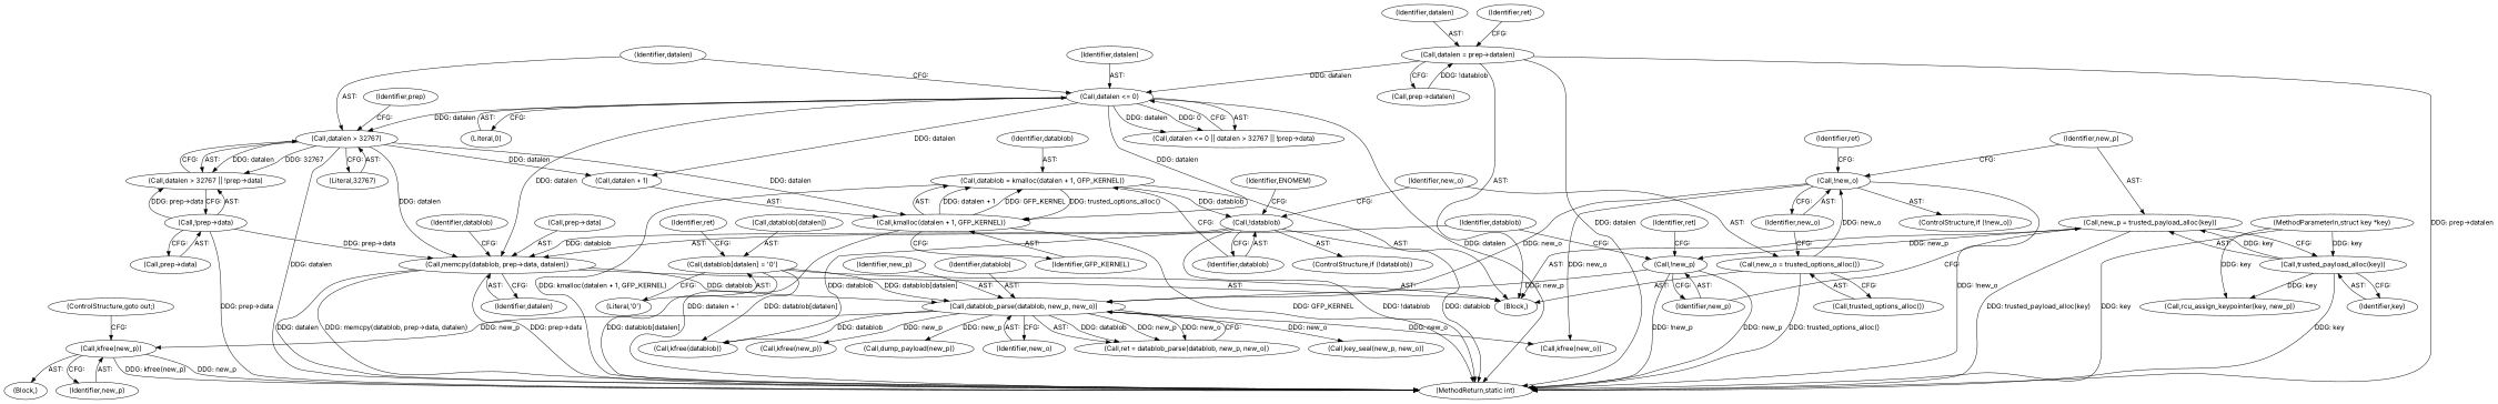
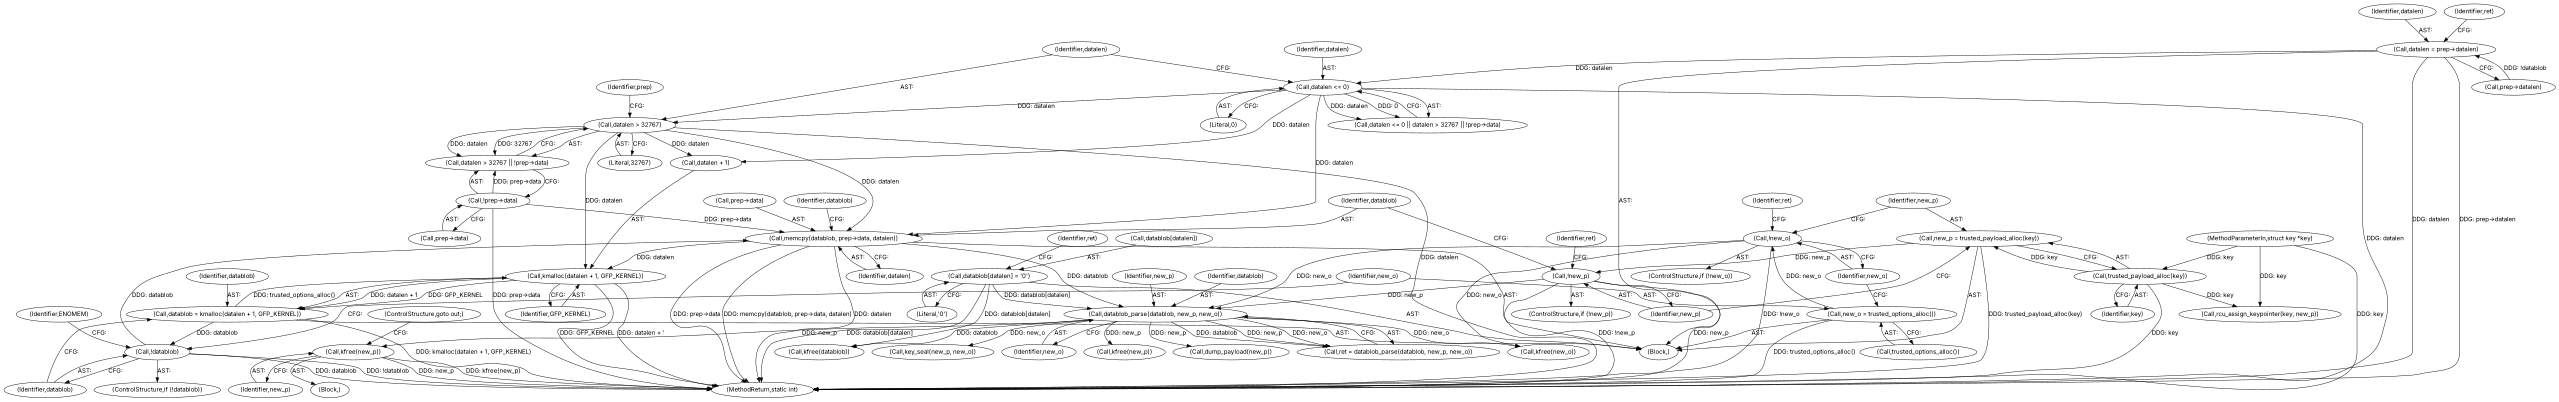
  digraph {
    fontname=Inter
    node [fontname=Inter]
    edge [fontname=Inter]
    n1 [label="(Call,kfree(new_p))"]
    n2 [label="(MethodReturn,static int)"]
    n3 [label="(Identifier,new_p)"]
    n4 [label="(Block,)"]
    n5 [label="(Call,datablob_parse(datablob, new_p, new_o))"]
    n6 [label="(Call,kfree(new_o))"]
    n7 [label="(Call,dump_payload(new_p))"]
    n8 [label="(Call,ret = datablob_parse(datablob, new_p, new_o))"]
    n9 [label="(Call,key_seal(new_p, new_o))"]
    n10 [label="(Identifier,new_o)"]
    n11 [label="(Call,kfree(datablob))"]
    n12 [label="(Call,kfree(new_p))"]
    n13 [label="(Call,memcpy(datablob, prep->data, datalen))"]
    n14 [label="(Block,)"]
    n15 [label="(Identifier,datalen)"]
    n16 [label="(Call,!datablob)"]
    n17 [label="(Identifier,datablob)"]
    n18 [label="(ControlStructure,if (!datablob))"]
    n19 [label="(Call,datablob = kmalloc(datalen + 1, GFP_KERNEL))"]
    n20 [label="(Call,kmalloc(datalen + 1, GFP_KERNEL))"]
    n21 [label="(Identifier,GFP_KERNEL)"]
    n22 [label="(Call,datalen <= 0)"]
    n23 [label="(Call,datalen > 32767)"]
    n24 [label="(Call,datalen + 1)"]
    n25 [label="(Call,datalen <= 0 || datalen > 32767 || !prep->data)"]
    n26 [label="(Literal,0)"]
    n27 [label="(Literal,32767)"]
    n28 [label="(Call,datalen > 32767 || !prep->data)"]
    n29 [label="(Call,datalen = prep->datalen)"]
    n30 [label="(Call,prep->datalen)"]
    n31 [label="(Call,!prep->data)"]
    n32 [label="(Call,prep->data)"]
    n33 [label="(Call,datablob[datalen] = '\0')"]
    n34 [label="(Literal,'\0')"]
    n35 [label="(Call,!new_p)"]
    n36 [label="(Identifier,new_p)"]
+   n37 [label="(ControlStructure,if (!new_p))"]
    n38 [label="(Call,new_p = trusted_payload_alloc(key))"]
    n39 [label="(Call,trusted_payload_alloc(key))"]
    n40 [label="(Call,rcu_assign_keypointer(key, new_p))"]
    n41 [label="(Identifier,key)"]
    n42 [label="(MethodParameterIn,struct key *key)"]
    n43 [label="(Call,!new_o)"]
    n44 [label="(Identifier,new_o)"]
    n45 [label="(ControlStructure,if (!new_o))"]
    n46 [label="(Call,new_o = trusted_options_alloc())"]
    n47 [label="(Call,trusted_options_alloc())"]
    n48 [label="(ControlStructure,goto out;)"]
    n49 [label="(Identifier,datalen)"]
    n50 [label="(Identifier,datalen)"]
    n51 [label="(Identifier,ret)"]
    n52 [label="(Identifier,datalen)"]
    n53 [label="(Identifier,datablob)"]
    n54 [label="(Identifier,ret)"]
    n55 [label="(Identifier,ret)"]
    n56 [label="(Identifier,prep)"]
    n57 [label="(Identifier,ret)"]
    n58 [label="(Identifier,datablob)"]
    n59 [label="(Identifier,new_o)"]
    n60 [label="(Identifier,datablob)"]
    n61 [label="(Call,prep->data)"]
    n62 [label="(Identifier,new_p)"]
    n63 [label="(Identifier,datablob)"]
    n64 [label="(Identifier,new_p)"]
    n65 [label="(Identifier,ENOMEM)"]
    n66 [label="(Call,datablob[datalen])"]
    n1 -> n2 [label="DDG: kfree(new_p)"]
    n1 -> n2 [label="DDG: new_p"]
    n1 -> n3 [label="CFG: "]
    n1 -> n4 [label="AST: "]
    n3 -> n1 [label="AST: "]
    n5 -> n1 [label="DDG: new_p"]
    n5 -> n6 [label="DDG: new_o"]
    n5 -> n7 [label="DDG: new_p"]
    n5 -> n8 [label="AST: "]
    n5 -> n8 [label="DDG: datablob"]
    n5 -> n8 [label="DDG: new_p"]
    n5 -> n8 [label="DDG: new_o"]
    n5 -> n9 [label="DDG: new_o"]
    n5 -> n10 [label="CFG: "]
    n5 -> n11 [label="DDG: datablob"]
    n5 -> n12 [label="DDG: new_p"]
    n8 -> n5 [label="CFG: "]
    n10 -> n5 [label="AST: "]
    n13 -> n2 [label="DDG: memcpy(datablob, prep->data, datalen)"]
    n13 -> n2 [label="DDG: datalen"]
    n13 -> n2 [label="DDG: prep->data"]
    n13 -> n5 [label="DDG: datablob"]
    n13 -> n14 [label="AST: "]
    n13 -> n15 [label="CFG: "]
    n15 -> n13 [label="AST: "]
    n16 -> n2 [label="DDG: !datablob"]
    n16 -> n2 [label="DDG: datablob"]
-   n16 -> n11 [label="DDG: datablob"]
    n16 -> n13 [label="DDG: datablob"]
    n16 -> n17 [label="CFG: "]
    n16 -> n18 [label="AST: "]
    n17 -> n16 [label="AST: "]
    n17 -> n19 [label="CFG: "]
    n19 -> n2 [label="DDG: kmalloc(datalen + 1, GFP_KERNEL)"]
    n19 -> n14 [label="AST: "]
    n19 -> n16 [label="DDG: datablob"]
    n19 -> n20 [label="DDG: trusted_options_alloc()"]
    n20 -> n2 [label="DDG: datalen + 1"]
    n20 -> n2 [label="DDG: GFP_KERNEL"]
    n20 -> n19 [label="AST: "]
    n20 -> n19 [label="DDG: datalen + 1"]
    n20 -> n19 [label="DDG: GFP_KERNEL"]
    n20 -> n21 [label="CFG: "]
    n21 -> n20 [label="AST: "]
    n22 -> n2 [label="DDG: datalen"]
    n22 -> n13 [label="DDG: datalen"]
-   n22 -> n20 [label="DDG: datalen"]
+   n13 -> n20 [label="DDG: datalen"]
    n22 -> n23 [label="DDG: datalen"]
    n22 -> n24 [label="DDG: datalen"]
    n22 -> n25 [label="AST: "]
    n22 -> n25 [label="DDG: datalen"]
    n22 -> n25 [label="DDG: 0"]
    n22 -> n26 [label="CFG: "]
    n23 -> n2 [label="DDG: datalen"]
    n23 -> n13 [label="DDG: datalen"]
    n23 -> n20 [label="DDG: datalen"]
    n23 -> n24 [label="DDG: datalen"]
    n23 -> n27 [label="CFG: "]
    n23 -> n28 [label="AST: "]
    n23 -> n28 [label="DDG: datalen"]
    n23 -> n28 [label="DDG: 32767"]
    n24 -> n20 [label="AST: "]
    n25 -> n22 [label="CFG: "]
    n26 -> n22 [label="AST: "]
    n27 -> n23 [label="AST: "]
    n28 -> n23 [label="CFG: "]
    n28 -> n31 [label="CFG: "]
    n29 -> n2 [label="DDG: prep->datalen"]
    n29 -> n2 [label="DDG: datalen"]
    n29 -> n14 [label="AST: "]
    n29 -> n22 [label="DDG: datalen"]
    n29 -> n30 [label="CFG: "]
    n30 -> n29 [label="DDG: !datablob"]
    n31 -> n2 [label="DDG: prep->data"]
    n31 -> n13 [label="DDG: prep->data"]
    n31 -> n28 [label="AST: "]
    n31 -> n28 [label="DDG: prep->data"]
    n31 -> n32 [label="CFG: "]
    n32 -> n31 [label="AST: "]
    n33 -> n2 [label="DDG: datablob[datalen]"]
    n33 -> n5 [label="DDG: datablob[datalen]"]
    n33 -> n11 [label="DDG: datablob[datalen]"]
    n33 -> n14 [label="AST: "]
    n33 -> n34 [label="CFG: "]
    n34 -> n33 [label="AST: "]
    n35 -> n2 [label="DDG: !new_p"]
    n35 -> n2 [label="DDG: new_p"]
    n35 -> n5 [label="DDG: new_p"]
    n35 -> n36 [label="CFG: "]
+   n35 -> n37 [label="AST: "]
    n36 -> n35 [label="AST: "]
    n36 -> n38 [label="CFG: "]
    n38 -> n2 [label="DDG: trusted_payload_alloc(key)"]
    n38 -> n14 [label="AST: "]
    n38 -> n35 [label="DDG: new_p"]
    n38 -> n39 [label="CFG: "]
    n39 -> n2 [label="DDG: key"]
    n39 -> n38 [label="AST: "]
    n39 -> n38 [label="DDG: key"]
    n39 -> n40 [label="DDG: key"]
    n39 -> n41 [label="CFG: "]
    n41 -> n39 [label="AST: "]
    n42 -> n2 [label="DDG: key"]
    n42 -> n39 [label="DDG: key"]
    n42 -> n40 [label="DDG: key"]
    n43 -> n2 [label="DDG: !new_o"]
    n43 -> n5 [label="DDG: new_o"]
    n43 -> n6 [label="DDG: new_o"]
    n43 -> n44 [label="CFG: "]
    n43 -> n45 [label="AST: "]
    n44 -> n43 [label="AST: "]
    n44 -> n46 [label="CFG: "]
    n46 -> n2 [label="DDG: trusted_options_alloc()"]
    n46 -> n14 [label="AST: "]
    n46 -> n43 [label="DDG: new_o"]
    n46 -> n47 [label="CFG: "]
    n47 -> n46 [label="AST: "]
    n48 -> n1 [label="CFG: "]
    n49 -> n22 [label="AST: "]
    n50 -> n29 [label="AST: "]
    n51 -> n33 [label="CFG: "]
    n52 -> n22 [label="CFG: "]
    n52 -> n23 [label="AST: "]
    n53 -> n19 [label="AST: "]
    n54 -> n43 [label="CFG: "]
    n55 -> n29 [label="CFG: "]
    n56 -> n23 [label="CFG: "]
    n57 -> n35 [label="CFG: "]
    n58 -> n13 [label="CFG: "]
    n59 -> n16 [label="CFG: "]
    n59 -> n46 [label="AST: "]
    n60 -> n13 [label="AST: "]
    n60 -> n35 [label="CFG: "]
    n61 -> n13 [label="AST: "]
    n62 -> n38 [label="AST: "]
    n62 -> n43 [label="CFG: "]
    n63 -> n5 [label="AST: "]
    n64 -> n5 [label="AST: "]
    n65 -> n16 [label="CFG: "]
    n66 -> n33 [label="AST: "]
  }
